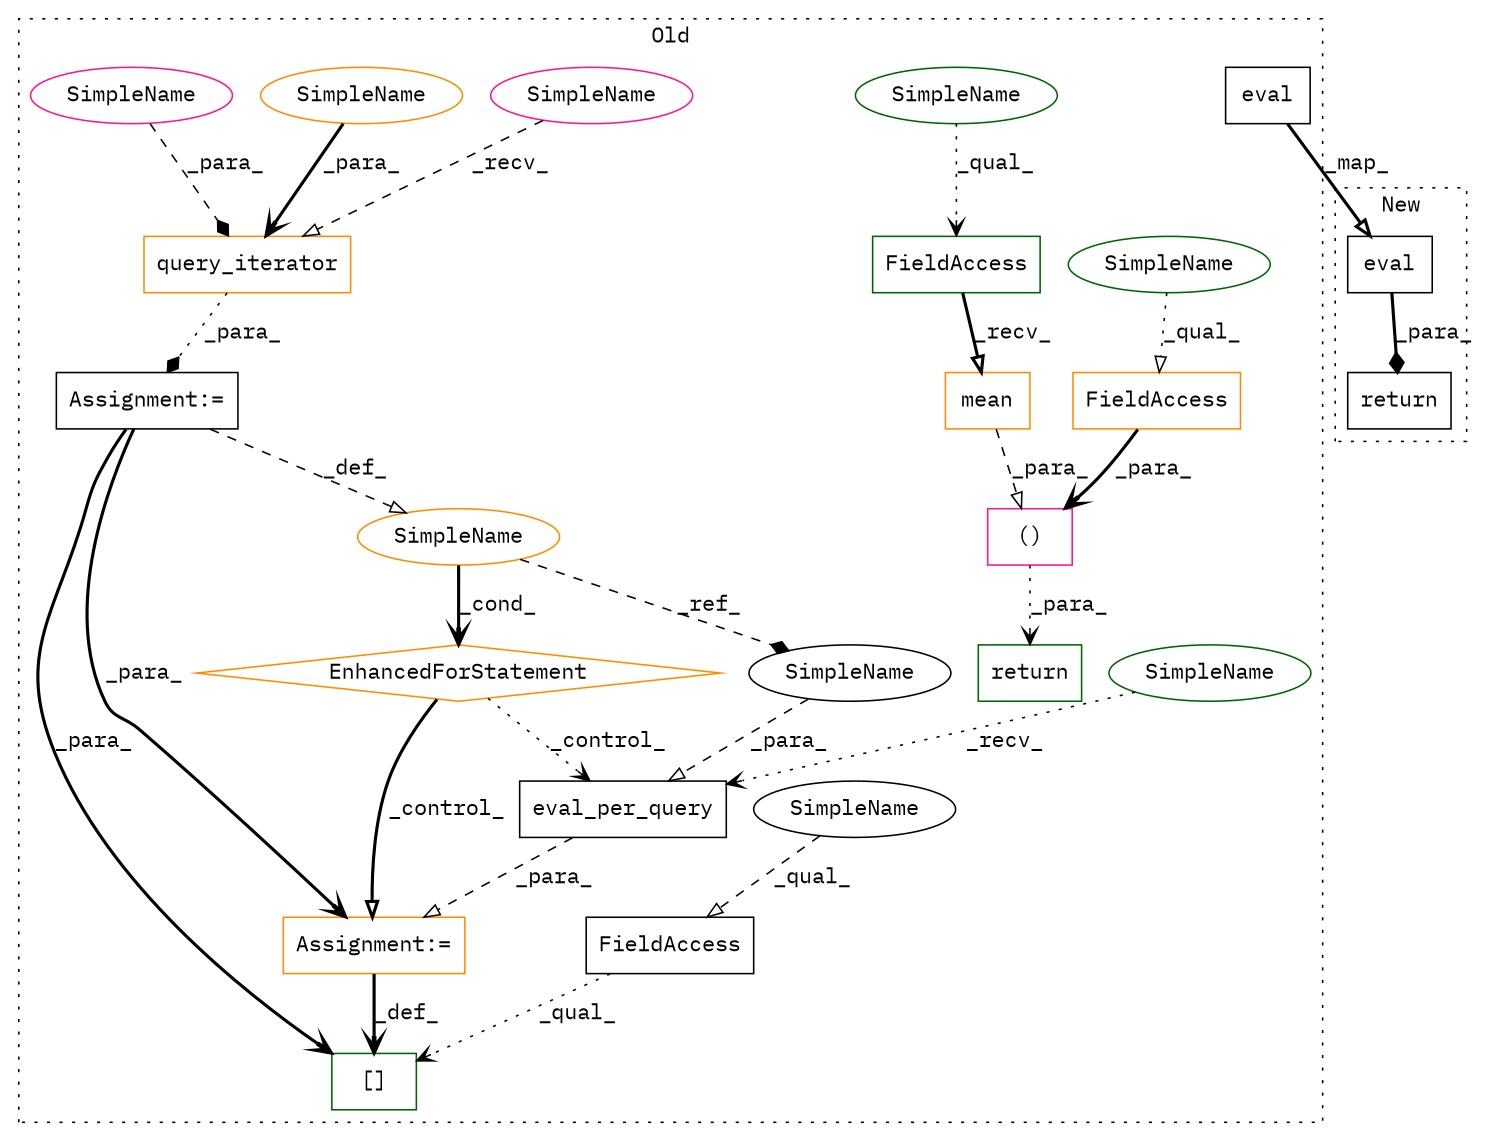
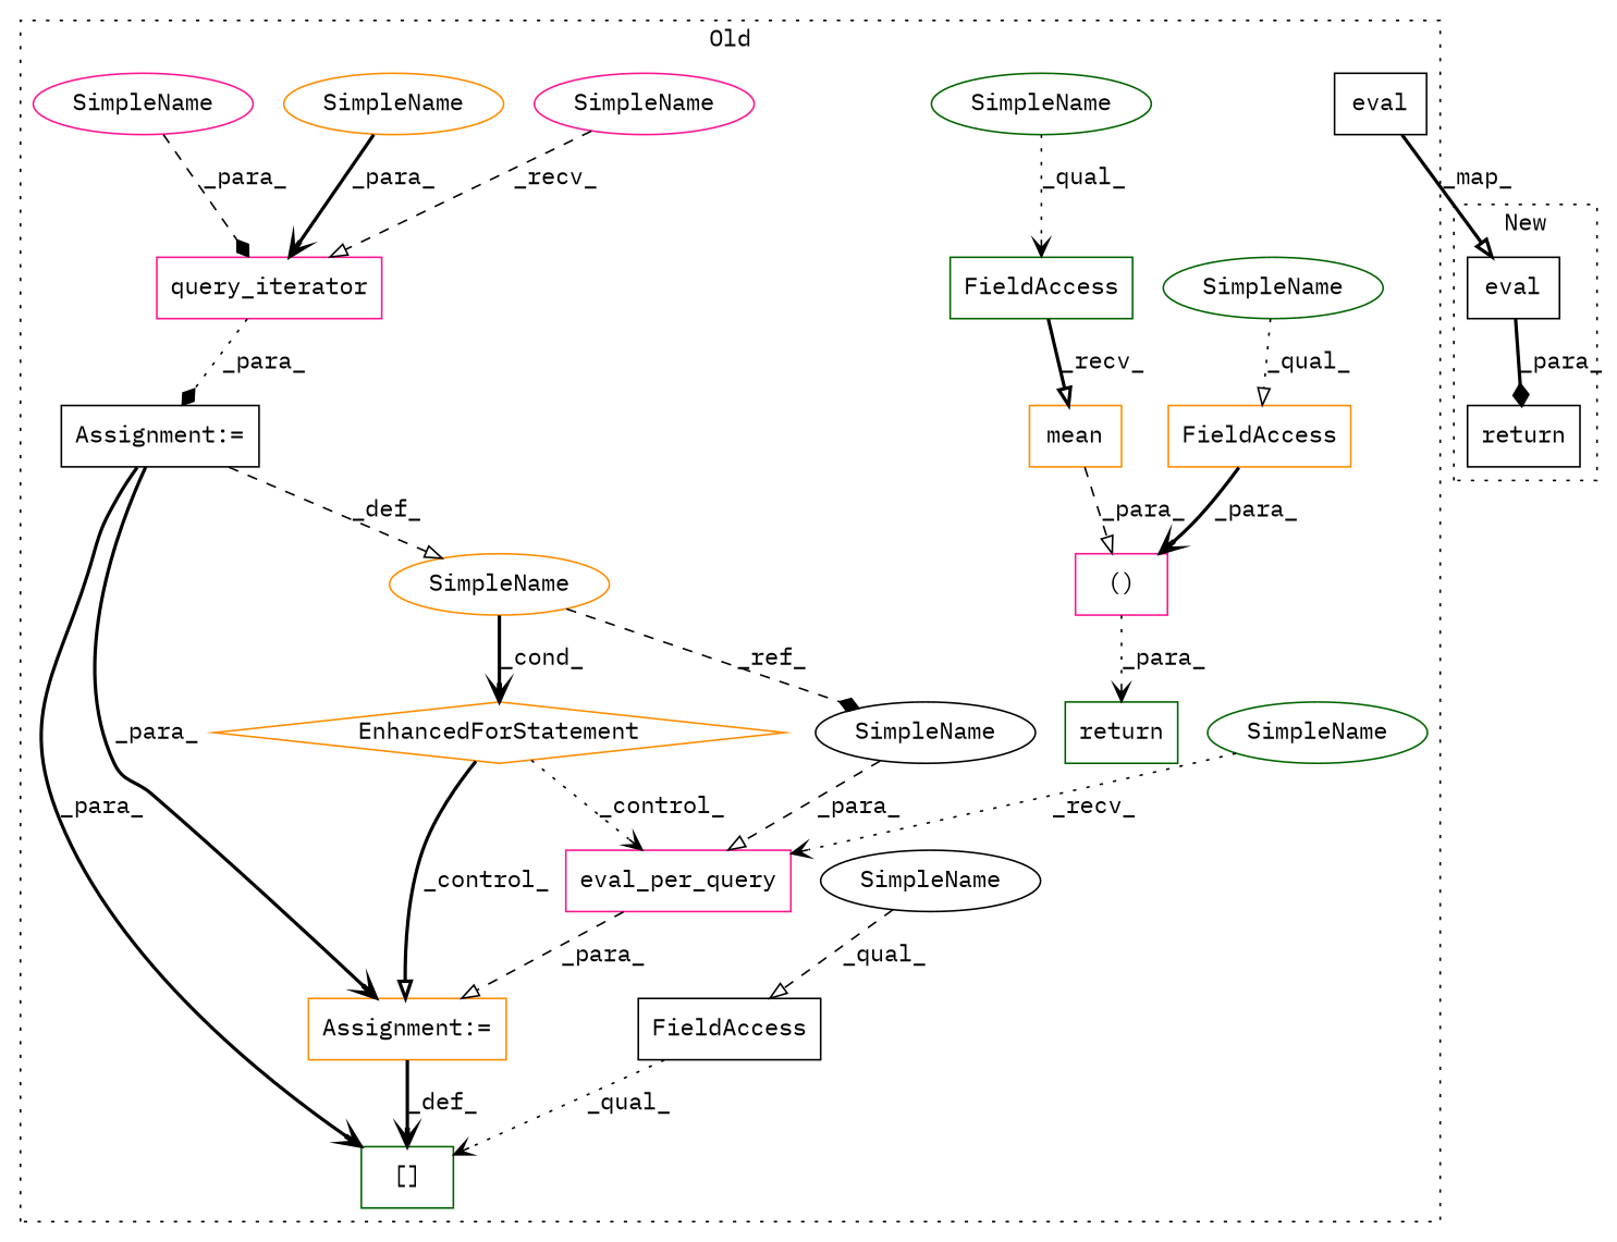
  digraph {
    fontname="IBM Plex Mono"
    node [a=42 color=darkorange fontname="IBM Plex Mono" l=4 s=622 shape=box]
    edge [arrowhead=vee fontname="IBM Plex Mono" style=bold]
-   n1 [a=32 l="15,1" label=query_iterator s="486,515"]
+   n1 [a=32 color=deeppink l="15,1" label=query_iterator s="486,515"]
    n2 [a=32 color=black l="5,1" label=eval s="350,369"]
    n3 [a=2 color=darkgreen l="21,1" label="[]" s="526,555"]
    n4 [a=22 color=black l=20 label=FieldAccess s=526]
    n5 [a=22 l=20 label=FieldAccess s=662]
    n6 [a=106 color=deeppink l=60 label="()"]
    n7 [a=32 l=6 label=mean s=643]
    n8 [a=22 color=darkgreen l=20 label=FieldAccess]
    n9 [a=70 l="86,2" label=EnhancedForStatement s="376,516" shape=diamond]
-   n10 [a=32 color=black l="15,1" label=eval_per_query s="562,597"]
+   n10 [a=32 color=deeppink l="15,1" label=eval_per_query s="562,597"]
    n11 [l=12 label=SimpleName s=466 shape=ellipse]
    n12 [a=7 l=1 label="Assignment:=" s=556]
    n13 [a=7 color=black l="86,2" label="Assignment:=" s="376,516"]
    n14 [a=41 color=darkgreen l=12 label=return s=610]
    n15 [color=deeppink label=SimpleName s=481 shape=ellipse]
    n16 [color=darkgreen label=SimpleName s=557 shape=ellipse]
    n17 [color=darkgreen label=SimpleName shape=ellipse]
    n18 [color=black label=SimpleName s=526 shape=ellipse]
    n19 [color=darkgreen label=SimpleName s=662 shape=ellipse]
    n20 [color=black l=12 label=SimpleName s=585 shape=ellipse]
    n21 [color=deeppink l=6 label=SimpleName s=509 shape=ellipse]
    n22 [l=7 label=SimpleName s=501 shape=ellipse]
    n23 [a=41 color=black l=7 label=return s=331]
    n24 [a=32 color=black l="5,1" label=eval s="357,376"]
    subgraph cluster_1 {
      label=Old
      style=dotted
      n1
      n2
      n3
      n4
      n5
      n6
      n7
      n8
      n9
      n10
      n11
      n12
      n13
      n14
      n15
      n16
      n17
      n18
      n19
      n20
      n21
      n22
    }
    subgraph cluster_2 {
      label=New
      style=dotted
      n23
      n24
    }
    n1 -> n13 [arrowhead=diamond label=_para_ style=dotted]
    n2 -> n24 [arrowhead=onormal label=_map_]
    n4 -> n3 [label=_qual_ style=dotted]
    n5 -> n6 [label=_para_]
    n6 -> n14 [label=_para_ style=dotted]
    n7 -> n6 [arrowhead=onormal label=_para_ style=dashed]
    n8 -> n7 [arrowhead=onormal label=_recv_]
    n9 -> n10 [label=_control_ style=dotted]
    n9 -> n12 [arrowhead=onormal label=_control_]
    n10 -> n12 [arrowhead=onormal label=_para_ style=dashed]
    n11 -> n9 [label=_cond_]
    n11 -> n20 [arrowhead=diamond label=_ref_ style=dashed]
    n12 -> n3 [label=_def_]
    n13 -> n3 [label=_para_]
    n13 -> n11 [arrowhead=onormal label=_def_ style=dashed]
    n13 -> n12 [label=_para_]
    n15 -> n1 [arrowhead=onormal label=_recv_ style=dashed]
    n16 -> n10 [label=_recv_ style=dotted]
    n17 -> n8 [label=_qual_ style=dotted]
    n18 -> n4 [arrowhead=onormal label=_qual_ style=dashed]
    n19 -> n5 [arrowhead=onormal label=_qual_ style=dotted]
    n20 -> n10 [arrowhead=onormal label=_para_ style=dashed]
    n21 -> n1 [arrowhead=diamond label=_para_ style=dashed]
    n22 -> n1 [label=_para_]
    n24 -> n23 [arrowhead=diamond label=_para_]
  }
